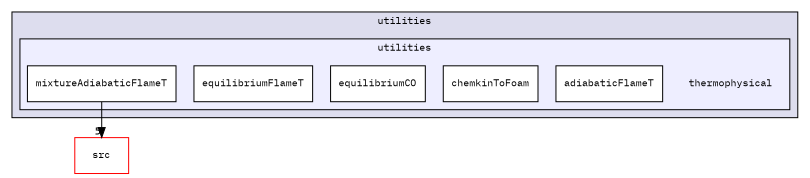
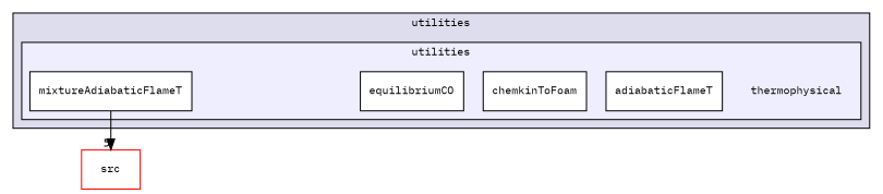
  digraph {
    compound=true
    fontname="IBM Plex Mono"
    node [fontname="IBM Plex Mono" fontsize=10 shape=box color=black fillcolor=white style=filled]
    n1 [label=thermophysical shape=plaintext color="" fillcolor="" style=""]
    n2 [label=adiabaticFlameT]
    n3 [label=chemkinToFoam]
    n4 [label=equilibriumCO]
-   n5 [label=equilibriumFlameT]
    n6 [label=mixtureAdiabaticFlameT]
    n7 [color=red label=src fillcolor="" style=""]
    subgraph cluster_1 {
      bgcolor="#ddddee"
      fontsize=10
      label=utilities
      pencolor=black
      subgraph cluster_2 {
        bgcolor="#eeeeff"
        fontsize=10
        pencolor=black
        n1
        n2
        n3
        n4
-       n5
        n6
      }
    }
    n6 -> n7 [headlabel=5 labeldistance=1.5 labelfontname=Helvetica labelfontsize=10 fontname="IBM Plex Mono"]
  }
